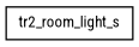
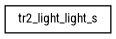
  digraph {
    rankdir=LR
    fontname="Roboto Condensed"
-   n1 [color=black fillcolor=white fontname="Roboto Condensed" fontsize=10 height=0.2 label=tr2_room_light_s shape=record style=filled width=0.4]
+   n1 [color=black fillcolor=white fontname="Roboto Condensed" fontsize=10 height=0.2 label=tr2_light_light_s shape=record style=filled width=0.4]
  }
